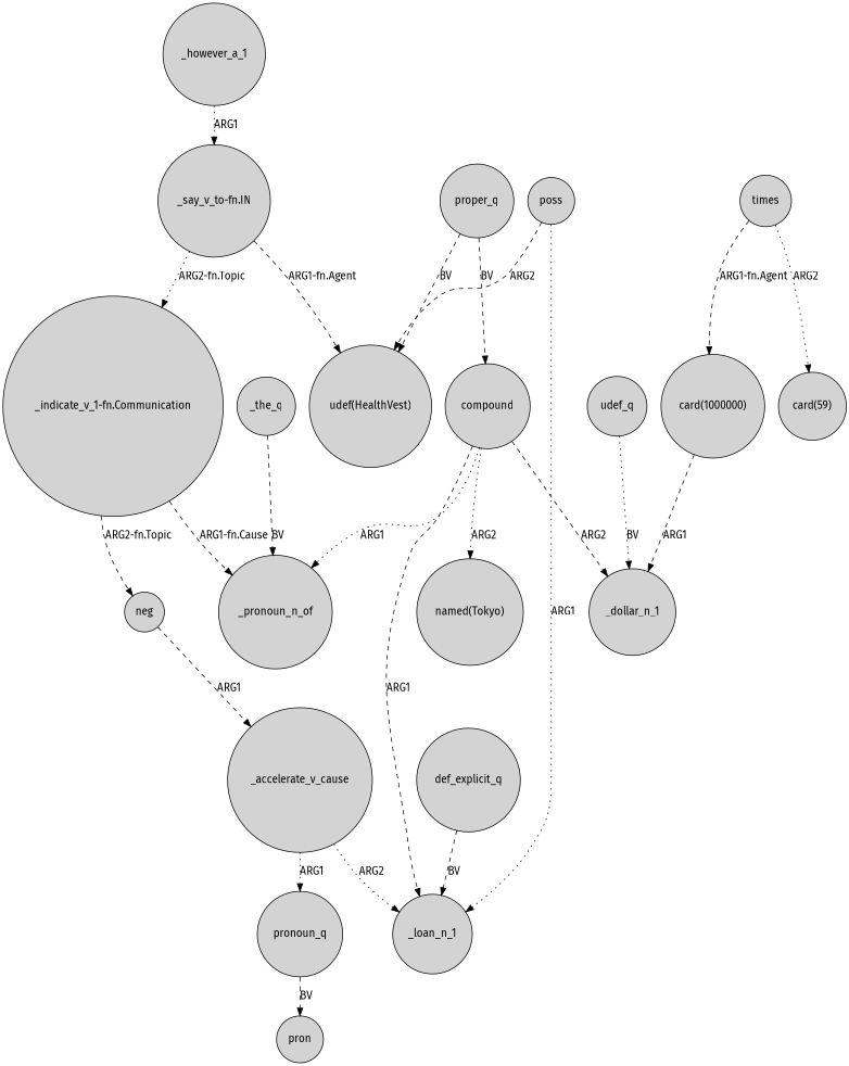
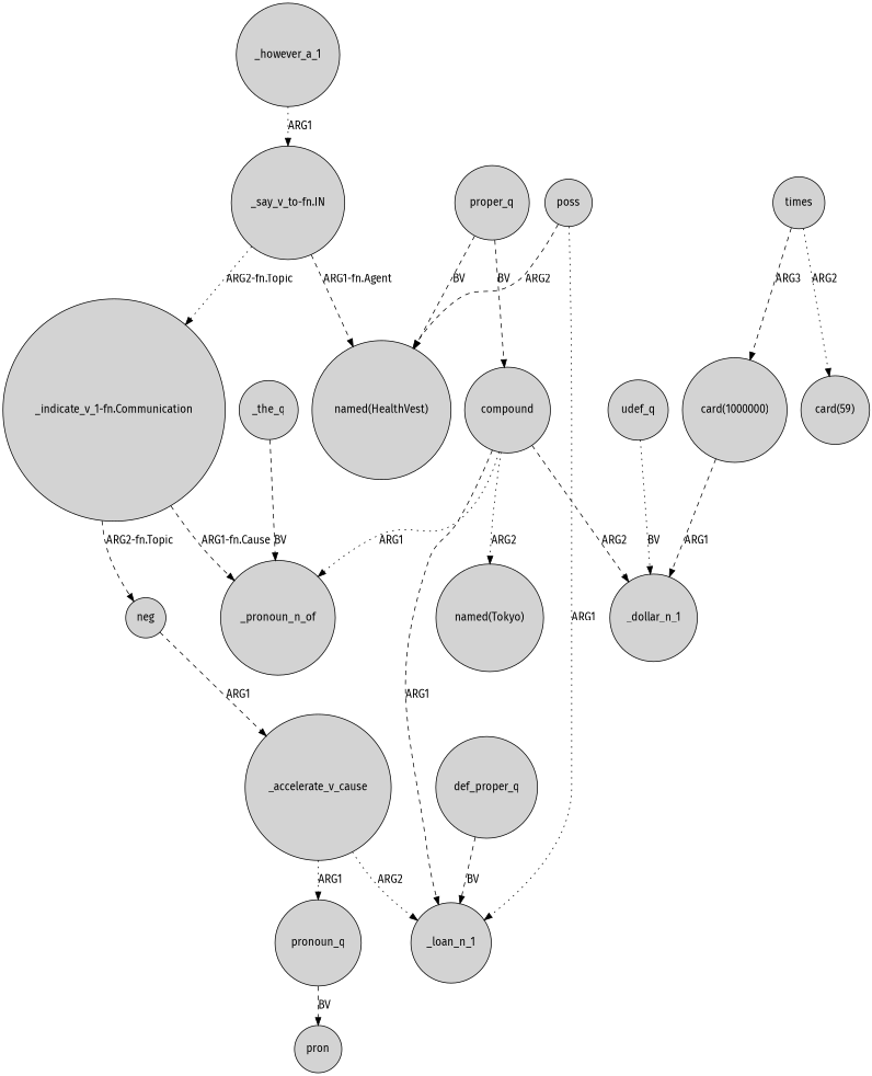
  digraph {
    fontname="Fira Sans"
    node [fontname="Fira Sans" shape=circle style=filled]
    edge [fontname="Fira Sans" style=dashed]
    n1 [label=_pronoun_n_of]
    "_indicate_v_1-fn.Communication"
    neg
    _accelerate_v_cause
    compound
    "named(Tokyo)"
    _dollar_n_1
    _loan_n_1
    n9 [label="card(59)"]
    times
    "card(1000000)"
-   def_explicit_q
+   def_explicit_q [label=def_proper_q]
    proper_q
-   "named(HealthVest)" [label="udef(HealthVest)"]
+   "named(HealthVest)"
    _however_a_1
    "_say_v_to-fn.IN"
    pronoun_q
    pron
    _the_q
    poss
    udef_q
    "_indicate_v_1-fn.Communication" -> n1 [label="ARG1-fn.Cause"]
    "_indicate_v_1-fn.Communication" -> neg [label="ARG2-fn.Topic"]
    neg -> _accelerate_v_cause [label=ARG1]
    _accelerate_v_cause -> _loan_n_1 [label=ARG2 style=dotted]
    _accelerate_v_cause -> pronoun_q [label=ARG1 style=dotted]
    compound -> n1 [label=ARG1 style=dotted]
    compound -> "named(Tokyo)" [label=ARG2 style=dotted]
    compound -> _dollar_n_1 [label=ARG2]
    compound -> _loan_n_1 [label=ARG1]
    times -> n9 [label=ARG2 style=dotted]
-   times -> "card(1000000)" [label="ARG1-fn.Agent"]
+   times -> "card(1000000)" [label=ARG3]
    "card(1000000)" -> _dollar_n_1 [label=ARG1]
    def_explicit_q -> _loan_n_1 [label=BV]
    proper_q -> compound [label=BV]
    proper_q -> "named(HealthVest)" [label=BV]
    _however_a_1 -> "_say_v_to-fn.IN" [label=ARG1 style=dotted]
    "_say_v_to-fn.IN" -> "_indicate_v_1-fn.Communication" [label="ARG2-fn.Topic" style=dotted]
    "_say_v_to-fn.IN" -> "named(HealthVest)" [label="ARG1-fn.Agent"]
    pronoun_q -> pron [label=BV]
    _the_q -> n1 [label=BV]
    poss -> _loan_n_1 [label=ARG1 style=dotted]
    poss -> "named(HealthVest)" [label=ARG2]
    udef_q -> _dollar_n_1 [label=BV style=dotted]
  }
